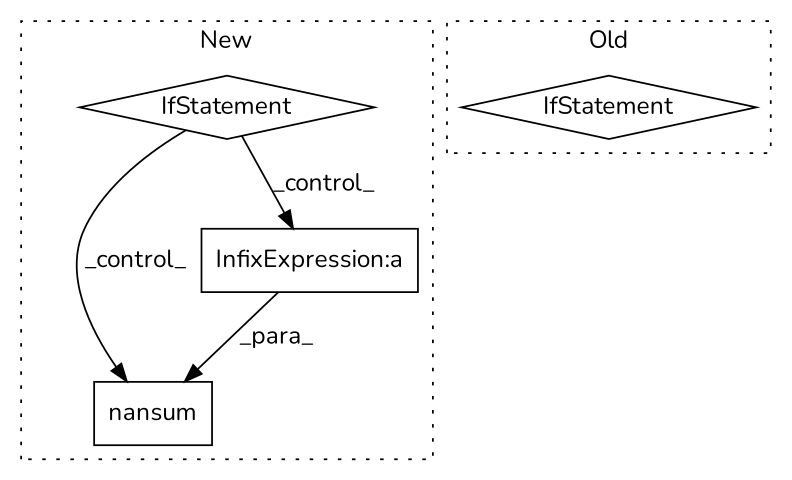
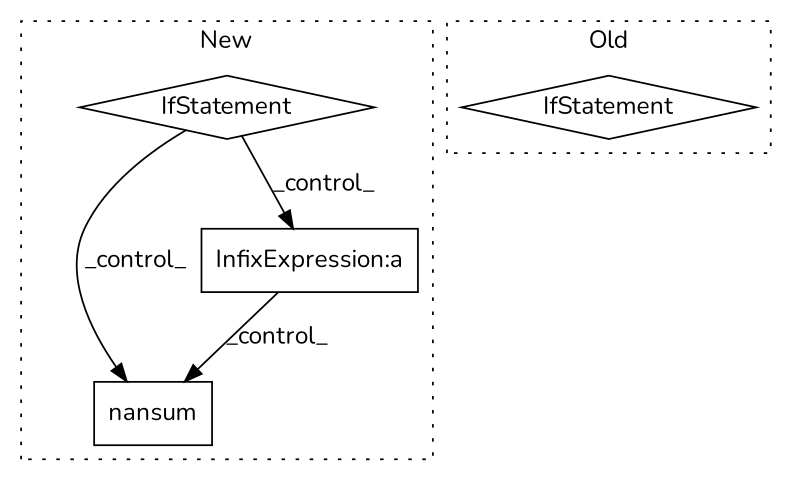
  digraph {
    fontname=Nunito
    node [a=25 fontname=Nunito l="4,2" shape=box]
    edge [fontname=Nunito]
    n1 [a=32 l="7,1" label=nansum s="5000,5017"]
    n2 [label=IfStatement s="4780,4799" shape=diamond]
    n3 [a=27 l=3 label="InfixExpression:a" s=5008]
    n4 [label=IfStatement s="4709,4723" shape=diamond]
    subgraph cluster_1 {
      label=New
      style=dotted
      n1
      n2
      n3
    }
    subgraph cluster_2 {
      label=Old
      style=dotted
      n4
    }
    n2 -> n1 [label=_control_]
    n2 -> n3 [label=_control_]
-   n3 -> n1 [label=_para_]
+   n3 -> n1 [label=_control_]
  }
